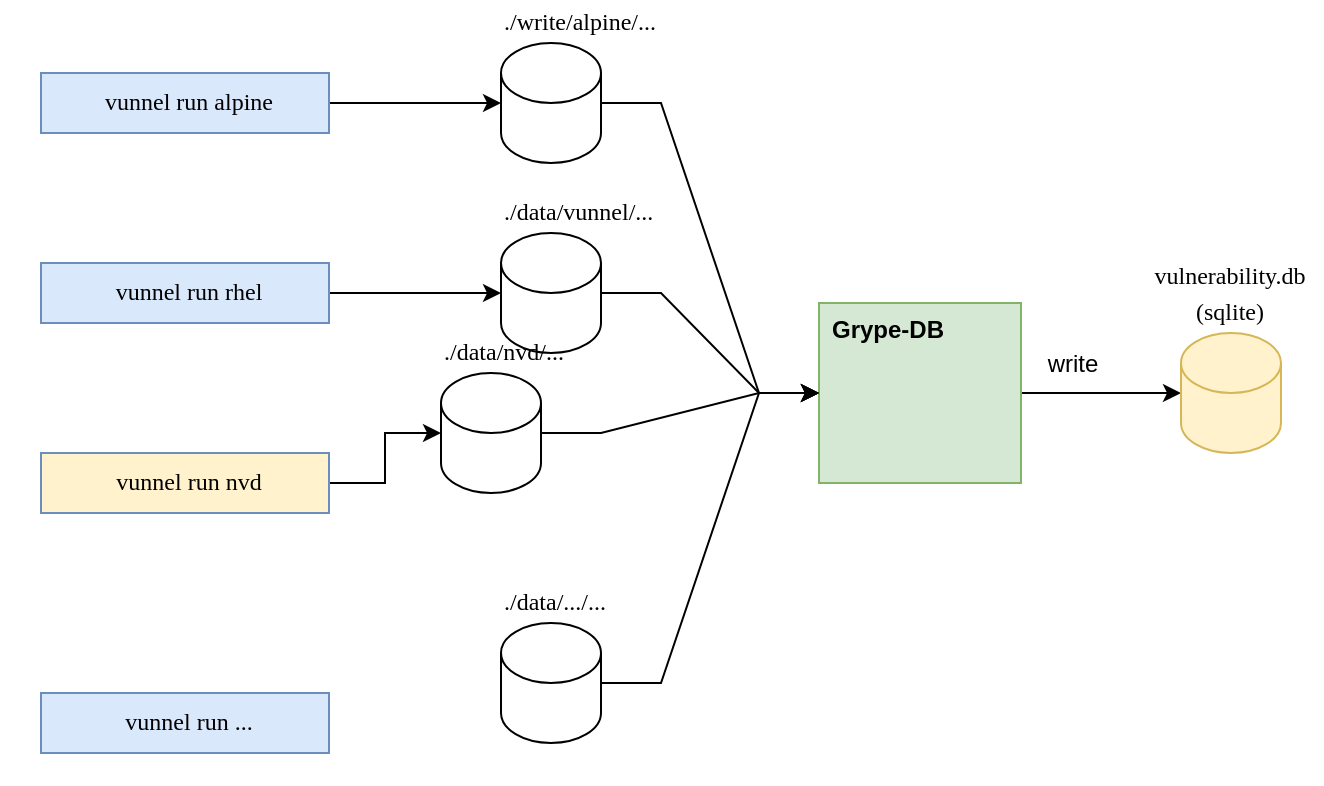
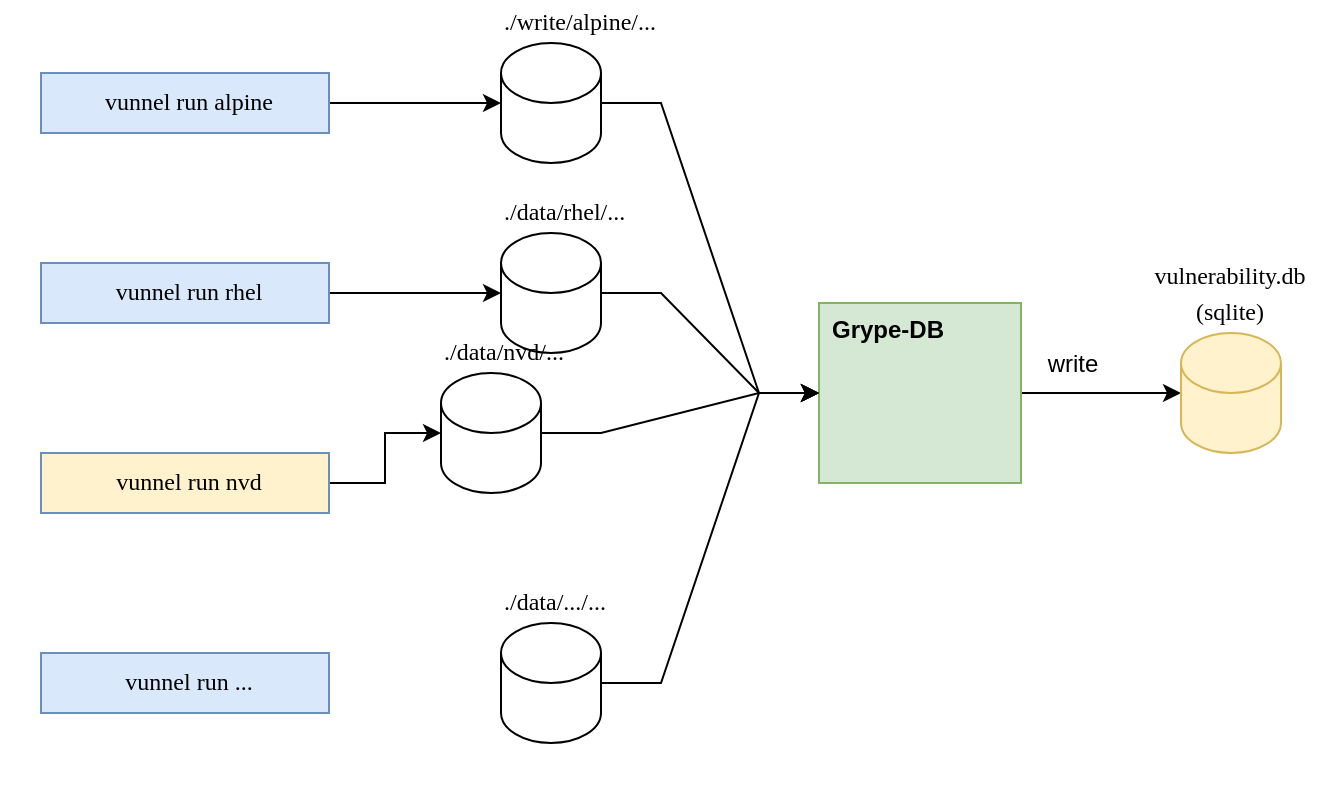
  <mxCell id="0" />
  <mxCell id="1" parent="0" />
  <mxCell id="2" value="" style="edgeStyle=entityRelationEdgeStyle;rounded=0;orthogonalLoop=1;jettySize=auto;html=1;fontFamily=Roboto Mono;fontSource=https%3A%2F%2Ffonts.googleapis.com%2Fcss%3Ffamily%3DRoboto%2BMono;fontSize=12;" parent="1" source="4" target="17" edge="1"><mxGeometry relative="1" as="geometry" /></mxCell>
  <mxCell id="3" value="&lt;font face=&quot;Helvetica&quot;&gt;write&lt;/font&gt;" style="edgeLabel;html=1;align=center;verticalAlign=middle;resizable=0;points=[];fontSize=12;fontFamily=Roboto Mono;" parent="2" vertex="1" connectable="0"><mxGeometry x="-0.375" y="-1" relative="1" as="geometry"><mxPoint y="-16" as="offset" /></mxGeometry></mxCell>
  <mxCell id="4" value="&lt;b&gt;Grype-DB&lt;/b&gt;" style="rounded=0;whiteSpace=wrap;html=1;fontFamily=Helvetica;verticalAlign=top;align=left;spacingLeft=5;fillColor=#d5e8d4;strokeColor=#82b366;" parent="1" vertex="1"><mxGeometry x="409" y="150" width="101" height="90" as="geometry" /></mxCell>
  <mxCell id="5" value="" style="edgeStyle=entityRelationEdgeStyle;rounded=0;orthogonalLoop=1;jettySize=auto;html=1;fontFamily=Roboto Mono;fontSource=https%3A%2F%2Ffonts.googleapis.com%2Fcss%3Ffamily%3DRoboto%2BMono;fontSize=12;" parent="1" source="6" target="4" edge="1"><mxGeometry relative="1" as="geometry" /></mxCell>
  <mxCell id="6" value="&lt;font style=&quot;font-size: 12px;&quot; data-font-src=&quot;https://fonts.googleapis.com/css?family=Roboto+Mono&quot; face=&quot;Roboto Mono&quot;&gt;./write/alpine/...&lt;/font&gt;" style="shape=cylinder3;whiteSpace=wrap;html=1;boundedLbl=1;backgroundOutline=1;size=15;fontFamily=Helvetica;fontSize=15;labelPosition=center;verticalLabelPosition=top;align=left;verticalAlign=bottom;" parent="1" vertex="1"><mxGeometry x="250" y="20" width="50" height="60" as="geometry" /></mxCell>
  <mxCell id="7" value="" style="edgeStyle=entityRelationEdgeStyle;rounded=0;orthogonalLoop=1;jettySize=auto;html=1;fontFamily=Roboto Mono;fontSource=https%3A%2F%2Ffonts.googleapis.com%2Fcss%3Ffamily%3DRoboto%2BMono;fontSize=12;" parent="1" source="8" target="4" edge="1"><mxGeometry relative="1" as="geometry" /></mxCell>
- <mxCell id="8" value="&lt;font style=&quot;font-size: 12px;&quot; data-font-src=&quot;https://fonts.googleapis.com/css?family=Roboto+Mono&quot; face=&quot;Roboto Mono&quot;&gt;./data/vunnel/...&lt;/font&gt;" style="shape=cylinder3;whiteSpace=wrap;html=1;boundedLbl=1;backgroundOutline=1;size=15;fontFamily=Helvetica;fontSize=15;labelPosition=center;verticalLabelPosition=top;align=left;verticalAlign=bottom;" parent="1" vertex="1"><mxGeometry x="250" y="115" width="50" height="60" as="geometry" /></mxCell>
+ <mxCell id="8" value="&lt;font style=&quot;font-size: 12px;&quot; data-font-src=&quot;https://fonts.googleapis.com/css?family=Roboto+Mono&quot; face=&quot;Roboto Mono&quot;&gt;./data/rhel/...&lt;/font&gt;" style="shape=cylinder3;whiteSpace=wrap;html=1;boundedLbl=1;backgroundOutline=1;size=15;fontFamily=Helvetica;fontSize=15;labelPosition=center;verticalLabelPosition=top;align=left;verticalAlign=bottom;" parent="1" vertex="1"><mxGeometry x="250" y="115" width="50" height="60" as="geometry" /></mxCell>
  <mxCell id="9" value="" style="edgeStyle=entityRelationEdgeStyle;rounded=0;orthogonalLoop=1;jettySize=auto;html=1;fontFamily=Roboto Mono;fontSource=https%3A%2F%2Ffonts.googleapis.com%2Fcss%3Ffamily%3DRoboto%2BMono;fontSize=12;" parent="1" source="10" target="4" edge="1"><mxGeometry relative="1" as="geometry" /></mxCell>
  <mxCell id="10" value="&lt;font style=&quot;font-size: 12px;&quot; data-font-src=&quot;https://fonts.googleapis.com/css?family=Roboto+Mono&quot; face=&quot;Roboto Mono&quot;&gt;./data/nvd/...&lt;/font&gt;" style="shape=cylinder3;whiteSpace=wrap;html=1;boundedLbl=1;backgroundOutline=1;size=15;fontFamily=Helvetica;fontSize=15;labelPosition=center;verticalLabelPosition=top;align=left;verticalAlign=bottom;" parent="1" vertex="1"><mxGeometry x="220" y="185" width="50" height="60" as="geometry" /></mxCell>
  <mxCell id="11" value="" style="edgeStyle=orthogonalEdgeStyle;rounded=0;orthogonalLoop=1;jettySize=auto;html=1;fontFamily=Roboto Mono;fontSource=https%3A%2F%2Ffonts.googleapis.com%2Fcss%3Ffamily%3DRoboto%2BMono;fontSize=12;" parent="1" source="12" target="6" edge="1"><mxGeometry relative="1" as="geometry" /></mxCell>
  <mxCell id="12" value="&lt;font data-font-src=&quot;https://fonts.googleapis.com/css?family=Roboto+Mono&quot; face=&quot;Roboto Mono&quot;&gt;vunnel run alpine&lt;/font&gt;" style="rounded=0;whiteSpace=wrap;html=1;fontFamily=Helvetica;verticalAlign=middle;align=center;spacingLeft=5;fillColor=#dae8fc;strokeColor=#6c8ebf;" parent="1" vertex="1"><mxGeometry x="20" y="35" width="144" height="30" as="geometry" /></mxCell>
  <mxCell id="13" value="" style="edgeStyle=orthogonalEdgeStyle;rounded=0;orthogonalLoop=1;jettySize=auto;html=1;fontFamily=Roboto Mono;fontSource=https%3A%2F%2Ffonts.googleapis.com%2Fcss%3Ffamily%3DRoboto%2BMono;fontSize=12;" parent="1" source="14" target="8" edge="1"><mxGeometry relative="1" as="geometry" /></mxCell>
  <mxCell id="14" value="&lt;font data-font-src=&quot;https://fonts.googleapis.com/css?family=Roboto+Mono&quot; face=&quot;Roboto Mono&quot;&gt;vunnel run rhel&lt;/font&gt;" style="rounded=0;whiteSpace=wrap;html=1;fontFamily=Helvetica;verticalAlign=middle;align=center;spacingLeft=5;fillColor=#dae8fc;strokeColor=#6c8ebf;" parent="1" vertex="1"><mxGeometry x="20" y="130" width="144" height="30" as="geometry" /></mxCell>
  <mxCell id="15" value="" style="edgeStyle=orthogonalEdgeStyle;rounded=0;orthogonalLoop=1;jettySize=auto;html=1;fontFamily=Roboto Mono;fontSource=https%3A%2F%2Ffonts.googleapis.com%2Fcss%3Ffamily%3DRoboto%2BMono;fontSize=12;" parent="1" source="16" target="10" edge="1"><mxGeometry relative="1" as="geometry" /></mxCell>
  <mxCell id="16" value="&lt;font data-font-src=&quot;https://fonts.googleapis.com/css?family=Roboto+Mono&quot; face=&quot;Roboto Mono&quot;&gt;vunnel run nvd&lt;/font&gt;" style="rounded=0;whiteSpace=wrap;html=1;fontFamily=Helvetica;verticalAlign=middle;align=center;spacingLeft=5;fillColor=#fff2cc;strokeColor=#6c8ebf;" parent="1" vertex="1"><mxGeometry x="20" y="225" width="144" height="30" as="geometry" /></mxCell>
  <mxCell id="17" value="&lt;font style=&quot;font-size: 12px;&quot; data-font-src=&quot;https://fonts.googleapis.com/css?family=Roboto+Mono&quot; face=&quot;Roboto Mono&quot;&gt;vulnerability.db&lt;br&gt;(sqlite)&lt;br&gt;&lt;/font&gt;" style="shape=cylinder3;whiteSpace=wrap;html=1;boundedLbl=1;backgroundOutline=1;size=15;fontFamily=Helvetica;fontSize=15;labelPosition=center;verticalLabelPosition=top;align=center;verticalAlign=bottom;fillColor=#fff2cc;strokeColor=#d6b656;" parent="1" vertex="1"><mxGeometry x="590" y="165" width="50" height="60" as="geometry" /></mxCell>
  <mxCell id="18" style="edgeStyle=entityRelationEdgeStyle;rounded=0;orthogonalLoop=1;jettySize=auto;html=1;exitX=1;exitY=0.5;exitDx=0;exitDy=0;exitPerimeter=0;entryX=0;entryY=0.5;entryDx=0;entryDy=0;fontFamily=Helvetica;fontSize=12;" parent="1" source="19" target="4" edge="1"><mxGeometry relative="1" as="geometry" /></mxCell>
  <mxCell id="19" value="&lt;font style=&quot;font-size: 12px;&quot; data-font-src=&quot;https://fonts.googleapis.com/css?family=Roboto+Mono&quot; face=&quot;Roboto Mono&quot;&gt;./data/.../...&lt;/font&gt;" style="shape=cylinder3;whiteSpace=wrap;html=1;boundedLbl=1;backgroundOutline=1;size=15;fontFamily=Helvetica;fontSize=15;labelPosition=center;verticalLabelPosition=top;align=left;verticalAlign=bottom;" parent="1" vertex="1"><mxGeometry x="250" y="310" width="50" height="60" as="geometry" /></mxCell>
- <mxCell id="20" value="&lt;font data-font-src=&quot;https://fonts.googleapis.com/css?family=Roboto+Mono&quot; face=&quot;Roboto Mono&quot;&gt;vunnel run ...&lt;/font&gt;" style="rounded=0;whiteSpace=wrap;html=1;fontFamily=Helvetica;verticalAlign=middle;align=center;spacingLeft=5;fillColor=#dae8fc;strokeColor=#6c8ebf;" parent="1" vertex="1"><mxGeometry x="20" y="345" width="144" height="30" as="geometry" /></mxCell>
+ <mxCell id="20" value="&lt;font data-font-src=&quot;https://fonts.googleapis.com/css?family=Roboto+Mono&quot; face=&quot;Roboto Mono&quot;&gt;vunnel run ...&lt;/font&gt;" style="rounded=0;whiteSpace=wrap;html=1;fontFamily=Helvetica;verticalAlign=middle;align=center;spacingLeft=5;fillColor=#dae8fc;strokeColor=#6c8ebf;" parent="1" vertex="1"><mxGeometry x="20" y="325" width="144" height="30" as="geometry" /></mxCell>
